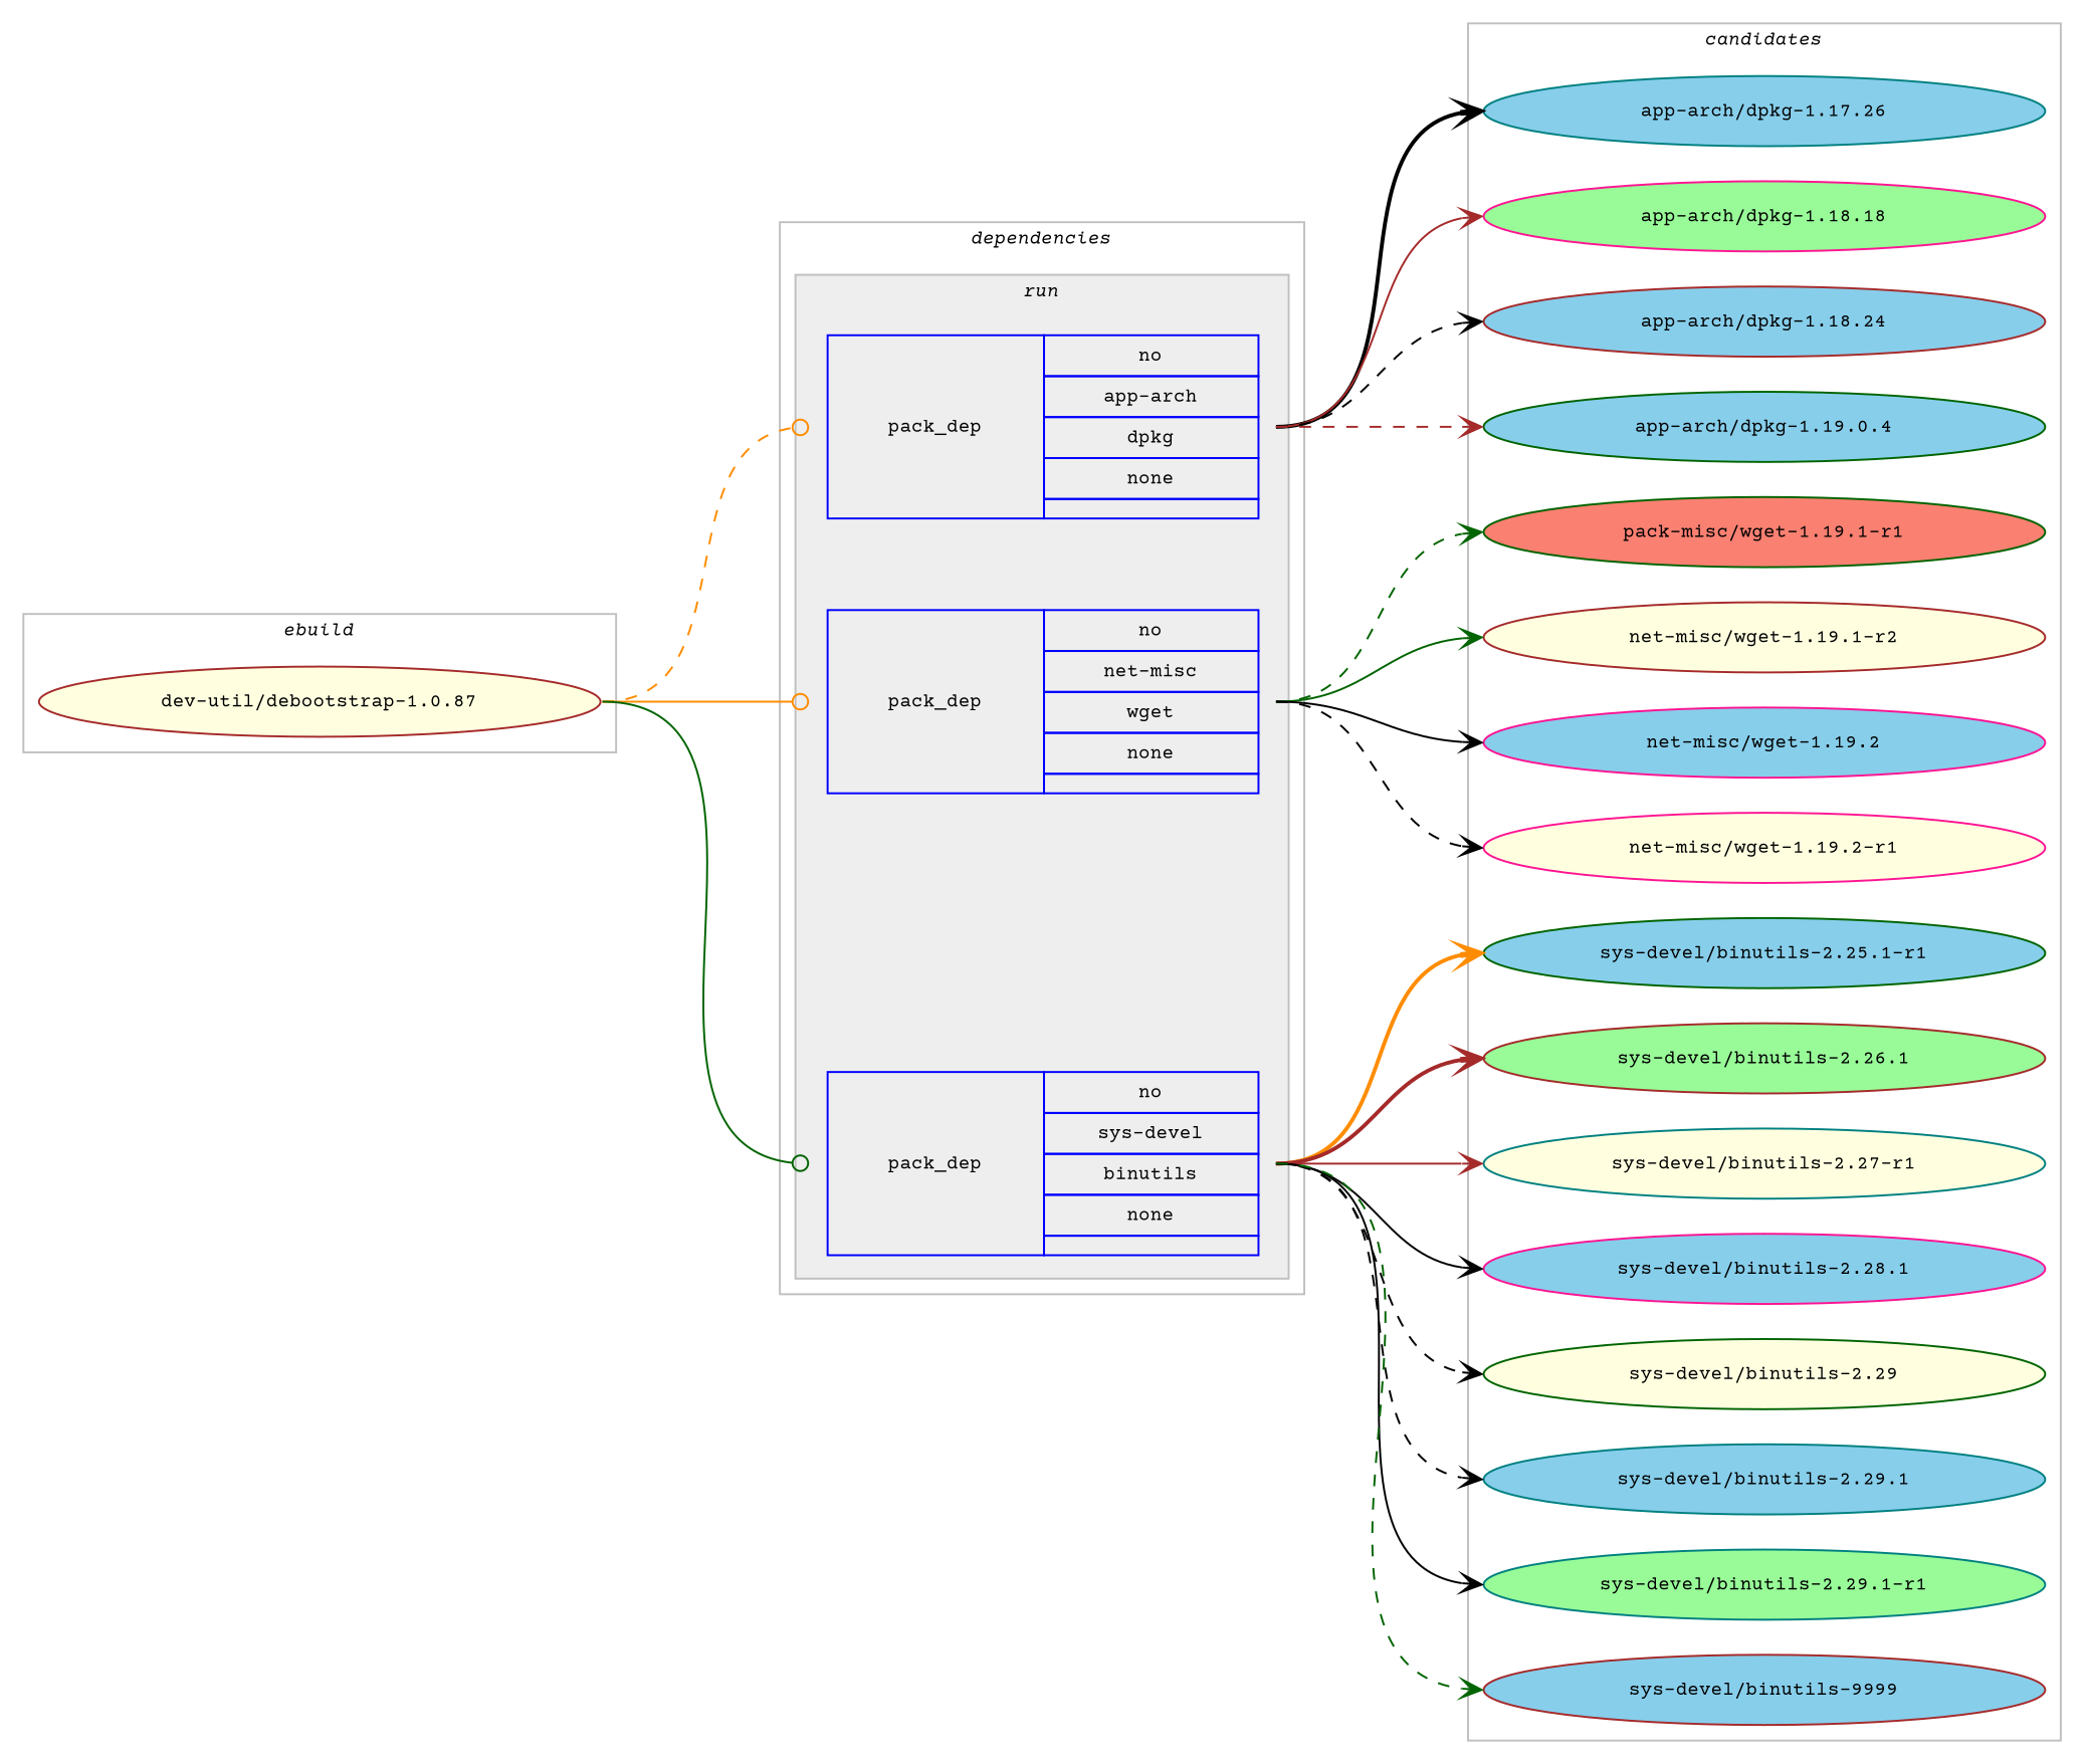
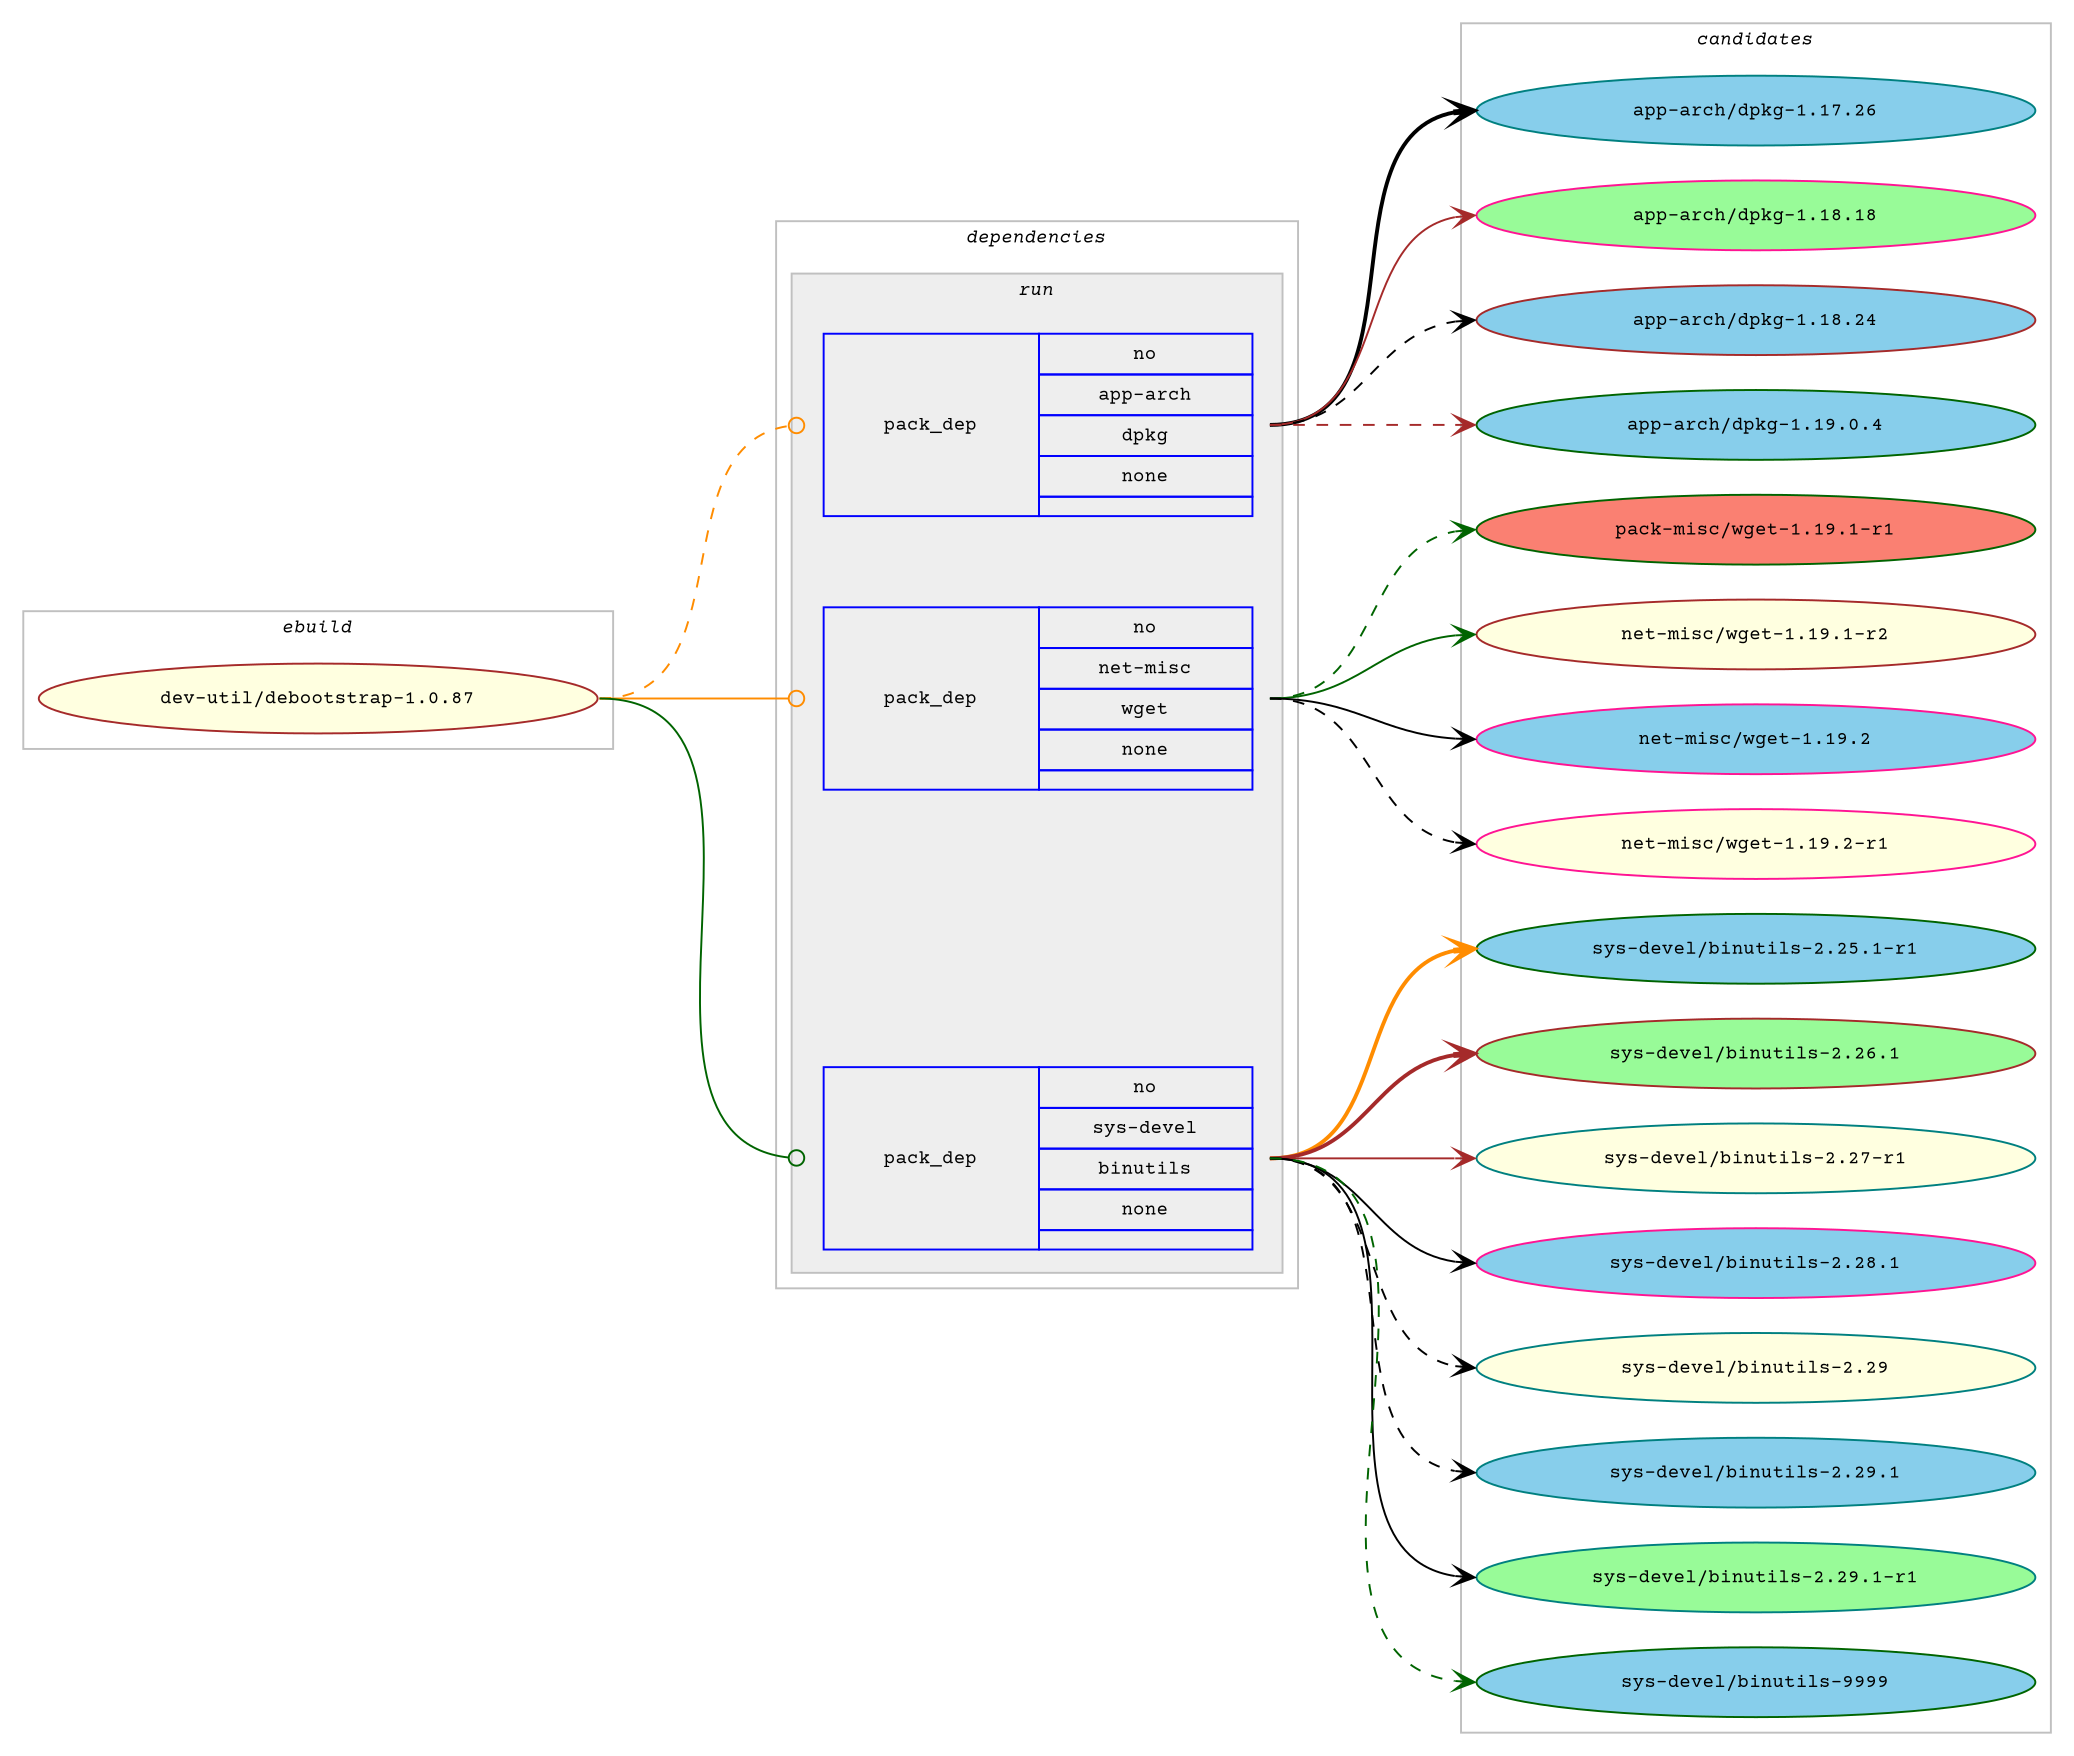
  digraph {
    compound=true
    concentrate=true
    fontname="Courier Prime"
    fontsize=10
    newrank=true
    rankdir=LR
    ranksep=1.5
    node [color=darkgreen fillcolor=skyblue fontname="Courier Prime" fontsize=10 style=filled]
    edge [arrowhead=vee color=black fontname="Courier Prime" headport=w style=dashed tailport=e weight=100]
    n1 [color=brown fillcolor=lightyellow label="dev-util/debootstrap-1.0.87" width=4]
    n2 [color=blue label=<<TABLE BORDER="0" CELLBORDER="1" CELLSPACING="0" CELLPADDING="4" WIDTH="220"><TR><TD ROWSPAN="6" CELLPADDING="30">pack_dep</TD></TR><TR><TD WIDTH="110">no</TD></TR><TR><TD>app-arch</TD></TR><TR><TD>dpkg</TD></TR><TR><TD>none</TD></TR><TR><TD></TD></TR></TABLE>> shape=none fillcolor="" style=""]
    n3 [color=blue label=<<TABLE BORDER="0" CELLBORDER="1" CELLSPACING="0" CELLPADDING="4" WIDTH="220"><TR><TD ROWSPAN="6" CELLPADDING="30">pack_dep</TD></TR><TR><TD WIDTH="110">no</TD></TR><TR><TD>net-misc</TD></TR><TR><TD>wget</TD></TR><TR><TD>none</TD></TR><TR><TD></TD></TR></TABLE>> shape=none fillcolor="" style=""]
    n4 [color=blue label=<<TABLE BORDER="0" CELLBORDER="1" CELLSPACING="0" CELLPADDING="4" WIDTH="220"><TR><TD ROWSPAN="6" CELLPADDING="30">pack_dep</TD></TR><TR><TD WIDTH="110">no</TD></TR><TR><TD>sys-devel</TD></TR><TR><TD>binutils</TD></TR><TR><TD>none</TD></TR><TR><TD></TD></TR></TABLE>> shape=none fillcolor="" style=""]
    n5 [color=teal label="app-arch/dpkg-1.17.26" width=4]
    n6 [color=deeppink fillcolor=palegreen label="app-arch/dpkg-1.18.18" width=4]
    n7 [color=brown label="app-arch/dpkg-1.18.24" width=4]
    n8 [label="app-arch/dpkg-1.19.0.4" width=4]
    n9 [fillcolor=salmon label="pack-misc/wget-1.19.1-r1" width=4]
    n10 [color=brown fillcolor=lightyellow label="net-misc/wget-1.19.1-r2" width=4]
    n11 [color=deeppink label="net-misc/wget-1.19.2" width=4]
    n12 [color=deeppink fillcolor=lightyellow label="net-misc/wget-1.19.2-r1" width=4]
    n13 [label="sys-devel/binutils-2.25.1-r1" width=4]
    n14 [color=brown fillcolor=palegreen label="sys-devel/binutils-2.26.1" width=4]
    n15 [color=teal fillcolor=lightyellow label="sys-devel/binutils-2.27-r1" width=4]
    n16 [color=deeppink label="sys-devel/binutils-2.28.1" width=4]
-   n17 [fillcolor=lightyellow label="sys-devel/binutils-2.29" width=4]
+   n17 [color=teal fillcolor=lightyellow label="sys-devel/binutils-2.29" width=4]
    n18 [color=teal label="sys-devel/binutils-2.29.1" width=4]
    n19 [color=teal fillcolor=palegreen label="sys-devel/binutils-2.29.1-r1" width=4]
-   n20 [color=brown label="sys-devel/binutils-9999" width=4]
+   n20 [label="sys-devel/binutils-9999" width=4]
    subgraph cluster_1 {
      color=gray
      label=<<i>ebuild</i>>
      rank=same
      n1
    }
    subgraph cluster_2 {
      color=gray
      label=<<i>dependencies</i>>
      subgraph cluster_3 {
        color=gray
        fillcolor="#eeeeee"
        label=<<i>compile</i>>
        style=filled
      }
      subgraph cluster_4 {
        color=gray
        fillcolor="#eeeeee"
        label=<<i>compile and run</i>>
        style=filled
      }
      subgraph cluster_5 {
        color=gray
        fillcolor="#eeeeee"
        label=<<i>run</i>>
        style=filled
        subgraph sub_6 {
          color=gray
          fillcolor="#eeeeee"
          label=<<i>run</i>>
          style=filled
          n2
        }
        subgraph sub_7 {
          color=gray
          fillcolor="#eeeeee"
          label=<<i>run</i>>
          style=filled
          n3
        }
        subgraph sub_8 {
          color=gray
          fillcolor="#eeeeee"
          label=<<i>run</i>>
          style=filled
          n4
        }
      }
    }
    subgraph cluster_9 {
      color=gray
      label=<<i>candidates</i>>
      rank=same
      subgraph sub_10 {
        color=black
        label=<<i>candidates</i>>
        nodesep=1
        rank=same
        n5
        n6
        n7
        n8
      }
      subgraph sub_11 {
        color=black
        label=<<i>candidates</i>>
        nodesep=1
        rank=same
        n9
        n10
        n11
        n12
      }
      subgraph sub_12 {
        color=black
        label=<<i>candidates</i>>
        nodesep=1
        rank=same
        n13
        n14
        n15
        n16
        n17
        n18
        n19
        n20
      }
    }
    n1 -> n2 [arrowhead=odot color=darkorange weight=20]
    n1 -> n3 [arrowhead=odot color=darkorange style=solid weight=20]
    n1 -> n4 [arrowhead=odot color=darkgreen style=solid weight=20]
    n2 -> n5 [style=bold]
    n2 -> n6 [color=brown style=solid]
    n2 -> n7
    n2 -> n8 [color=brown]
    n3 -> n9 [color=darkgreen]
    n3 -> n10 [color=darkgreen style=solid]
    n3 -> n11 [style=solid]
    n3 -> n12
    n4 -> n13 [color=darkorange style=bold]
    n4 -> n14 [color=brown style=bold]
    n4 -> n15 [color=brown style=solid]
    n4 -> n16 [style=solid]
    n4 -> n17
    n4 -> n18
    n4 -> n19 [style=solid]
    n4 -> n20 [color=darkgreen]
  }
